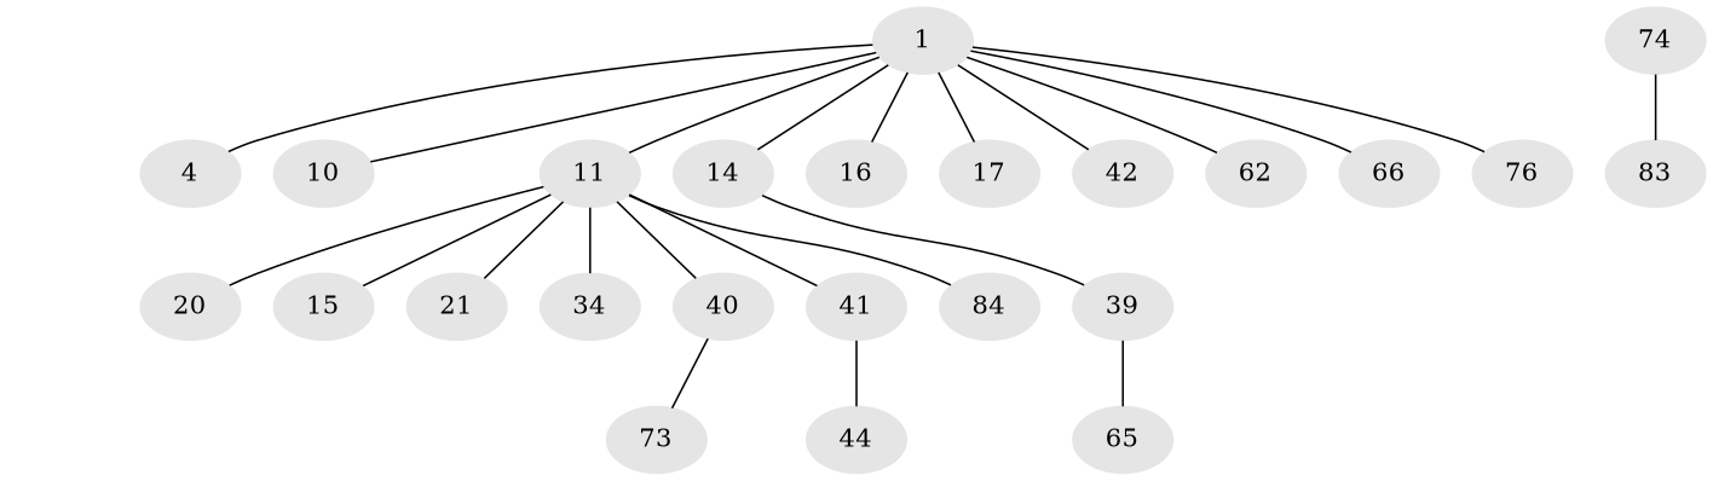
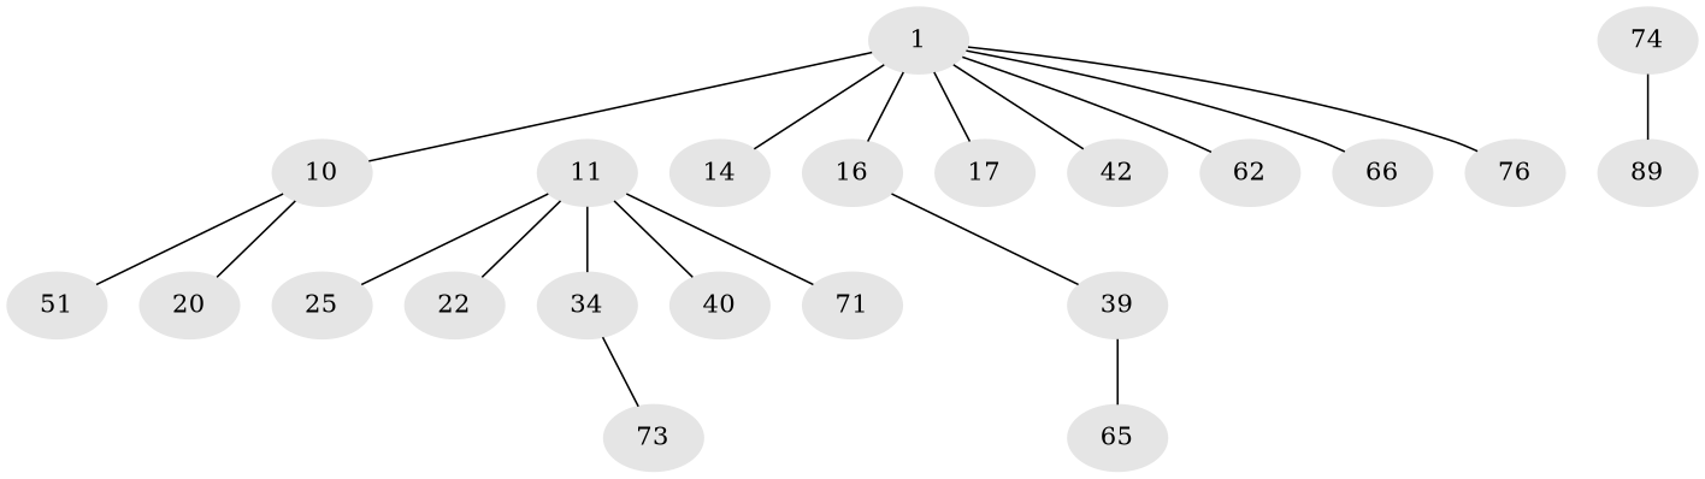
  graph {
    node [color=gray90 style=filled]
    1 [super="+2+3+7+8+19+23"]
-   4 [super="+32+13"]
    10 [super="+35+27+81+80+28"]
    11 [super="+18"]
    14 [super="+21"]
    16 [super="+75"]
    17
    42
    62
    66
    n11 [label=76]
-   15 [super="+31+53"]
+   51 [super="+95"]
+   15 [super="+31+53" label=25]
    20 [super="+25+69+43"]
-   22 [super="+29+58" label=21]
+   22 [super="+29+58"]
    34
    40 [super="+55+48"]
-   41
-   84
+   41 [label=71]
    39
    73
-   44
    74
-   89 [label=83]
+   89
    65
-   1 -- 4
    1 -- 10
-   1 -- 11
    1 -- 14
    1 -- 16
    1 -- 17
    1 -- 42
    1 -- 62
    1 -- 66
    1 -- n11
+   10 -- 51
    11 -- 15
-   11 -- 20
+   10 -- 20
    11 -- 22
    11 -- 34
    11 -- 40
    11 -- 41
-   11 -- 84
-   14 -- 39
-   40 -- 73
-   41 -- 44
+   16 -- 39
+   34 -- 73
    39 -- 65
    74 -- 89
  }
